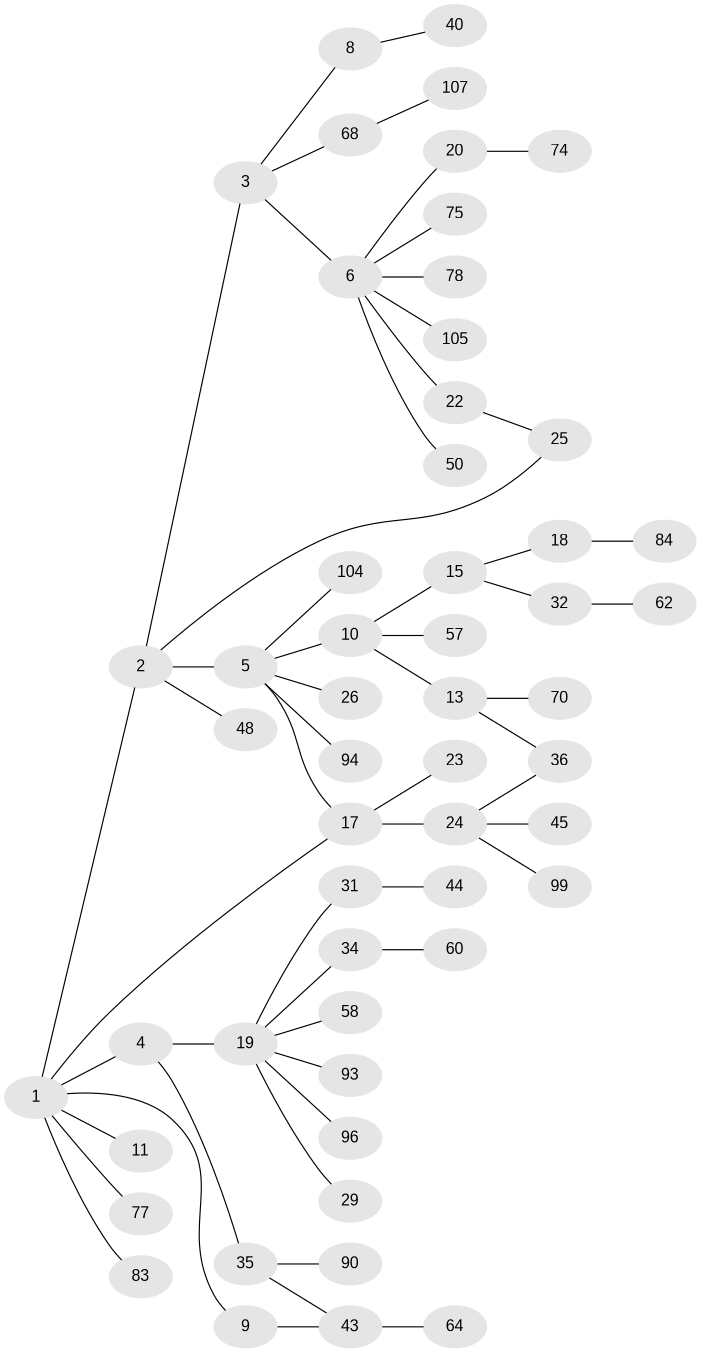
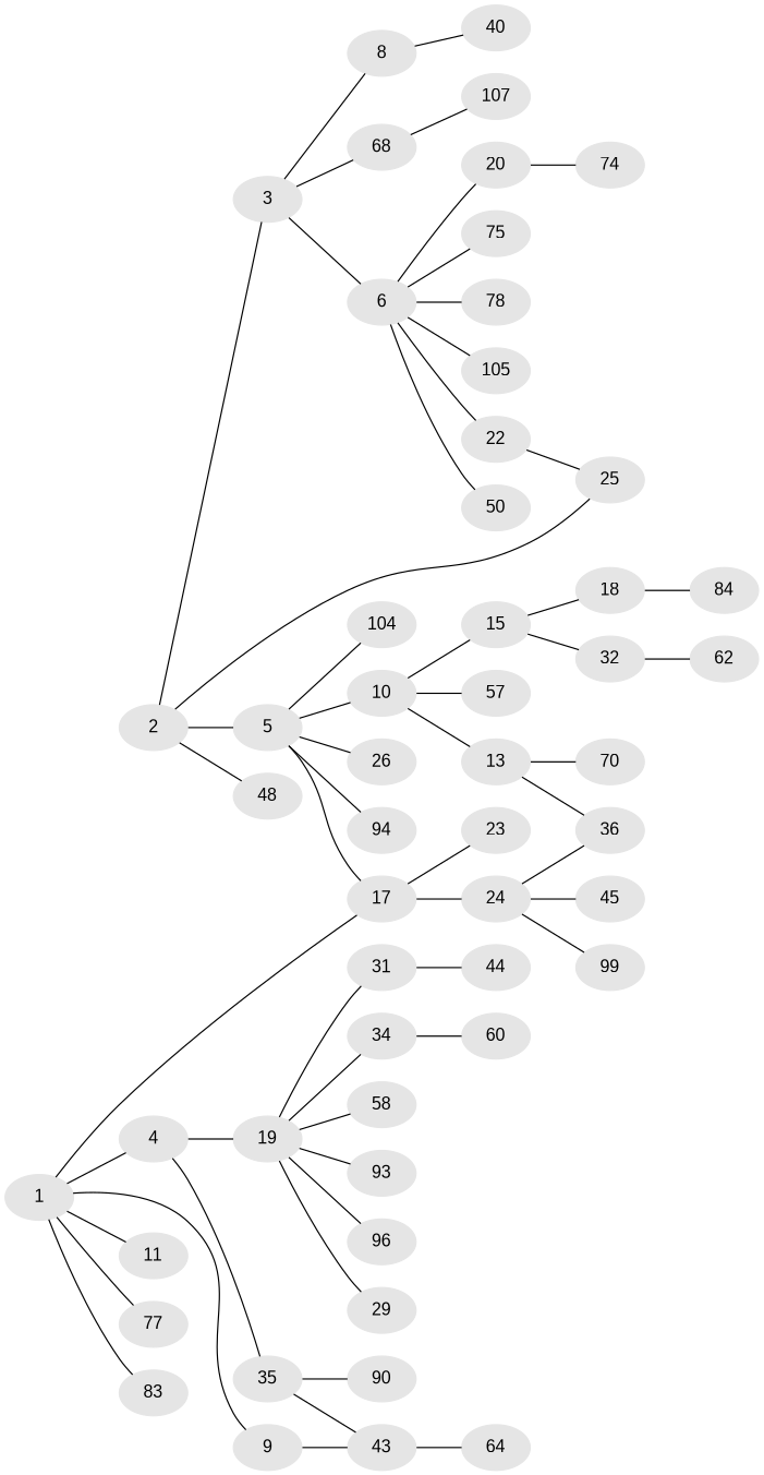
  graph {
    fontname="Liberation Sans"
    rankdir=LR
    node [color=gray90 fontname="Liberation Sans" style=filled]
    edge [fontname="Liberation Sans"]
    1
    2
    4 [super="+55+71+30"]
    9 [super="+12"]
    11
    17 [super="+53"]
    77 [super="+89"]
    83
    3 [super="+21+14"]
    5 [super="+7+106"]
    25 [super="+108"]
    48
    19 [super="+69+27"]
    35 [super="+38+54+67"]
    43
    23 [super="+87"]
    24
    6
    8
    68
    10
    26 [super="+37+56"]
    94
    104
    20 [super="+46"]
    22
    50
    75 [super="+82"]
    78 [super="+95"]
    105
    40
    107 [super="+109"]
    29
    31 [super="+76+47+88"]
    34 [super="+39"]
    58
    93
    96
    90
    13 [super="+16"]
    15 [super="+52"]
    57 [super="+79+86"]
    74
    64
    36
    70
    18 [super="+59"]
    32
    84
    62
    45
    99
    44 [super="+81"]
    60
-   1 -- 2
    1 -- 4
    1 -- 9
    1 -- 11
    1 -- 17
    1 -- 77
    1 -- 83
    2 -- 3
    2 -- 5
    2 -- 25
    2 -- 48
    4 -- 19
    4 -- 35
    9 -- 43
    17 -- 23
    17 -- 24
    3 -- 6
    3 -- 8
    3 -- 68
    5 -- 17
    5 -- 10
    5 -- 26
    5 -- 94
    5 -- 104
    19 -- 29
    19 -- 31
    19 -- 34
    19 -- 58
    19 -- 93
    19 -- 96
    35 -- 43
    35 -- 90
    43 -- 64
    24 -- 36
    24 -- 45
    24 -- 99
    6 -- 20
    6 -- 22
    6 -- 50
    6 -- 75
    6 -- 78
    6 -- 105
    8 -- 40
    68 -- 107
    10 -- 13
    10 -- 15
    10 -- 57
    20 -- 74
    22 -- 25
    31 -- 44
    34 -- 60
    13 -- 36
    13 -- 70
    15 -- 18
    15 -- 32
    18 -- 84
    32 -- 62
  }
